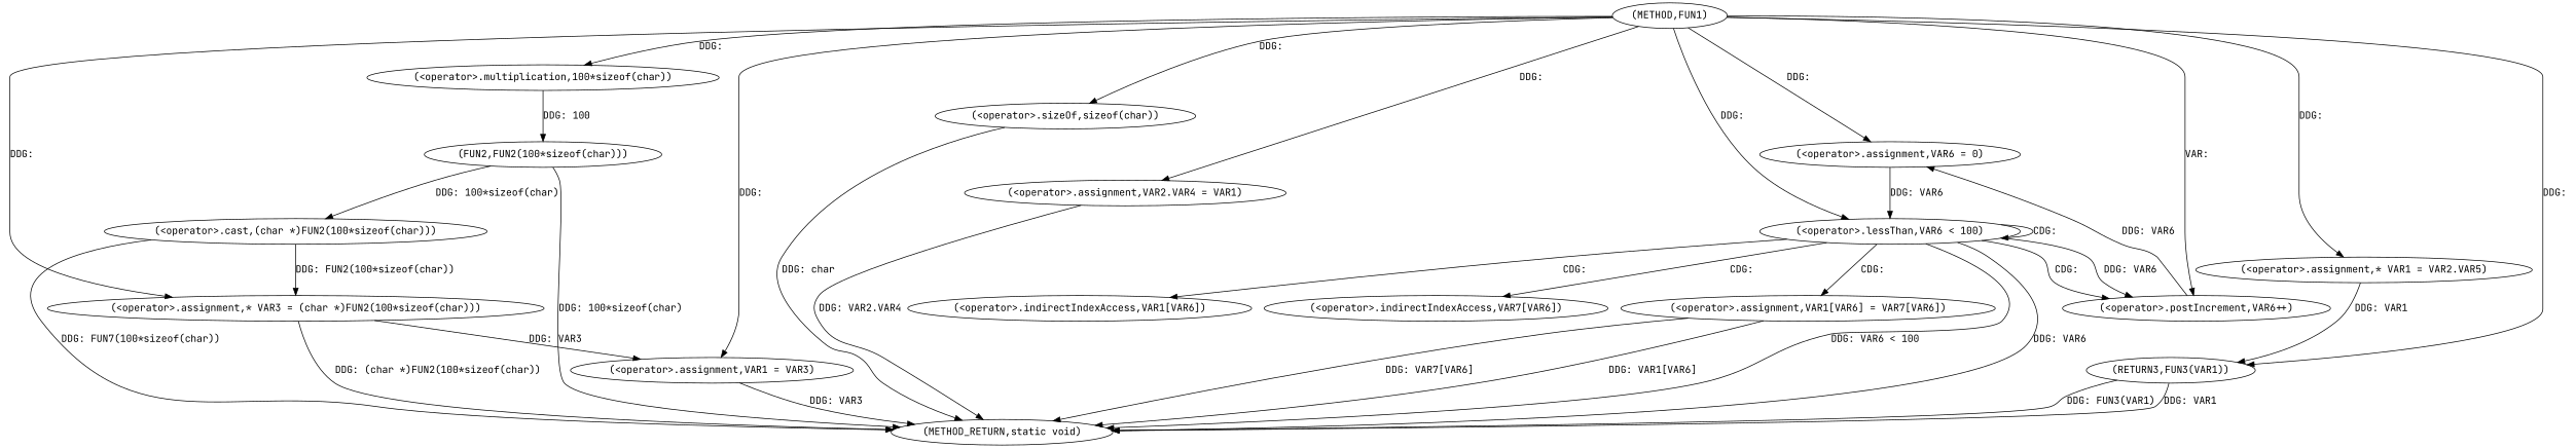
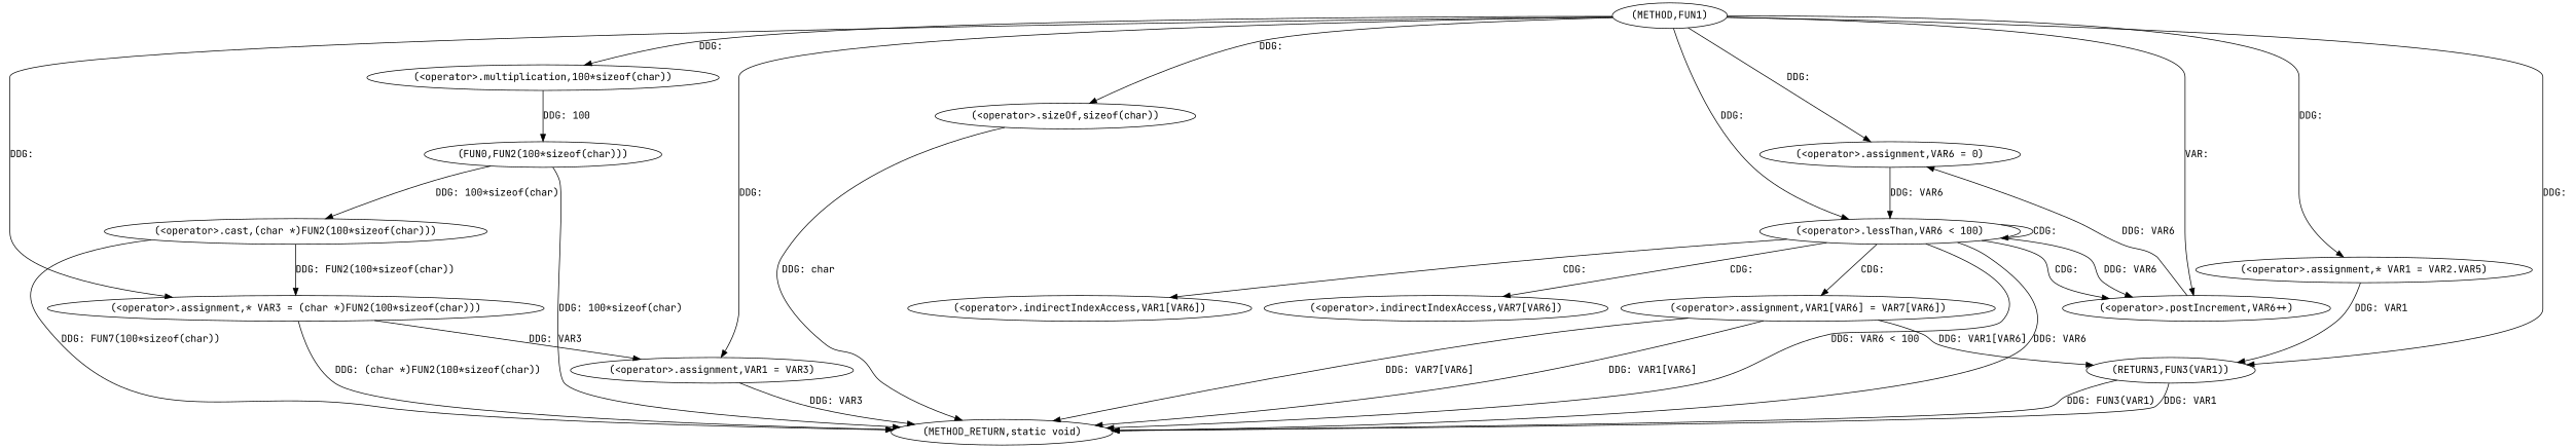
  digraph {
    fontname="JetBrains Mono"
    node [fontname="JetBrains Mono"]
    edge [fontname="JetBrains Mono"]
    n1 [label="(METHOD,FUN1)"]
    n2 [label="(<operator>.assignment,* VAR3 = (char *)FUN2(100*sizeof(char)))"]
    n3 [label="(<operator>.multiplication,100*sizeof(char))"]
    n4 [label="(<operator>.sizeOf,sizeof(char))"]
    n5 [label="(<operator>.assignment,VAR1 = VAR3)"]
-   n6 [label="(<operator>.assignment,VAR2.VAR4 = VAR1)"]
    n7 [label="(<operator>.assignment,* VAR1 = VAR2.VAR5)"]
    n8 [label="(<operator>.assignment,VAR6 = 0)"]
    n9 [label="(<operator>.lessThan,VAR6 < 100)"]
    n10 [label="(<operator>.postIncrement,VAR6++)"]
    n11 [label="(RETURN3,FUN3(VAR1))"]
    n12 [label="(METHOD_RETURN,static void)"]
-   n13 [label="(FUN2,FUN2(100*sizeof(char)))"]
+   n13 [label="(FUN0,FUN2(100*sizeof(char)))"]
    n14 [label="(<operator>.assignment,VAR1[VAR6] = VAR7[VAR6])"]
    n15 [label="(<operator>.indirectIndexAccess,VAR1[VAR6])"]
    n16 [label="(<operator>.indirectIndexAccess,VAR7[VAR6])"]
    n17 [label="(<operator>.cast,(char *)FUN2(100*sizeof(char)))"]
    n1 -> n2 [label="DDG: "]
    n1 -> n3 [label="DDG: "]
    n1 -> n4 [label="DDG: "]
    n1 -> n5 [label="DDG: "]
-   n1 -> n6 [label="DDG: "]
    n1 -> n7 [label="DDG: "]
    n1 -> n8 [label="DDG: "]
    n1 -> n9 [label="DDG: "]
    n1 -> n10 [label="VAR: "]
    n1 -> n11 [label="DDG: "]
    n2 -> n5 [label="DDG: VAR3"]
    n2 -> n12 [label="DDG: (char *)FUN2(100*sizeof(char))"]
    n3 -> n13 [label="DDG: 100"]
    n4 -> n12 [label="DDG: char"]
    n5 -> n12 [label="DDG: VAR3"]
-   n6 -> n12 [label="DDG: VAR2.VAR4"]
    n7 -> n11 [label="DDG: VAR1"]
    n8 -> n9 [label="DDG: VAR6"]
    n9 -> n9 [label="CDG: "]
    n9 -> n10 [label="DDG: VAR6"]
    n9 -> n10 [label="CDG: "]
    n9 -> n12 [label="DDG: VAR6 < 100"]
    n9 -> n12 [label="DDG: VAR6"]
    n9 -> n14 [label="CDG: "]
    n9 -> n15 [label="CDG: "]
    n9 -> n16 [label="CDG: "]
    n10 -> n8 [label="DDG: VAR6"]
    n11 -> n12 [label="DDG: FUN3(VAR1)"]
    n11 -> n12 [label="DDG: VAR1"]
    n13 -> n12 [label="DDG: 100*sizeof(char)"]
    n13 -> n17 [label="DDG: 100*sizeof(char)"]
+   n14 -> n11 [label="DDG: VAR1[VAR6]"]
    n14 -> n12 [label="DDG: VAR7[VAR6]"]
    n14 -> n12 [label="DDG: VAR1[VAR6]"]
    n17 -> n2 [label="DDG: FUN2(100*sizeof(char))"]
    n17 -> n12 [label="DDG: FUN7(100*sizeof(char))"]
  }
